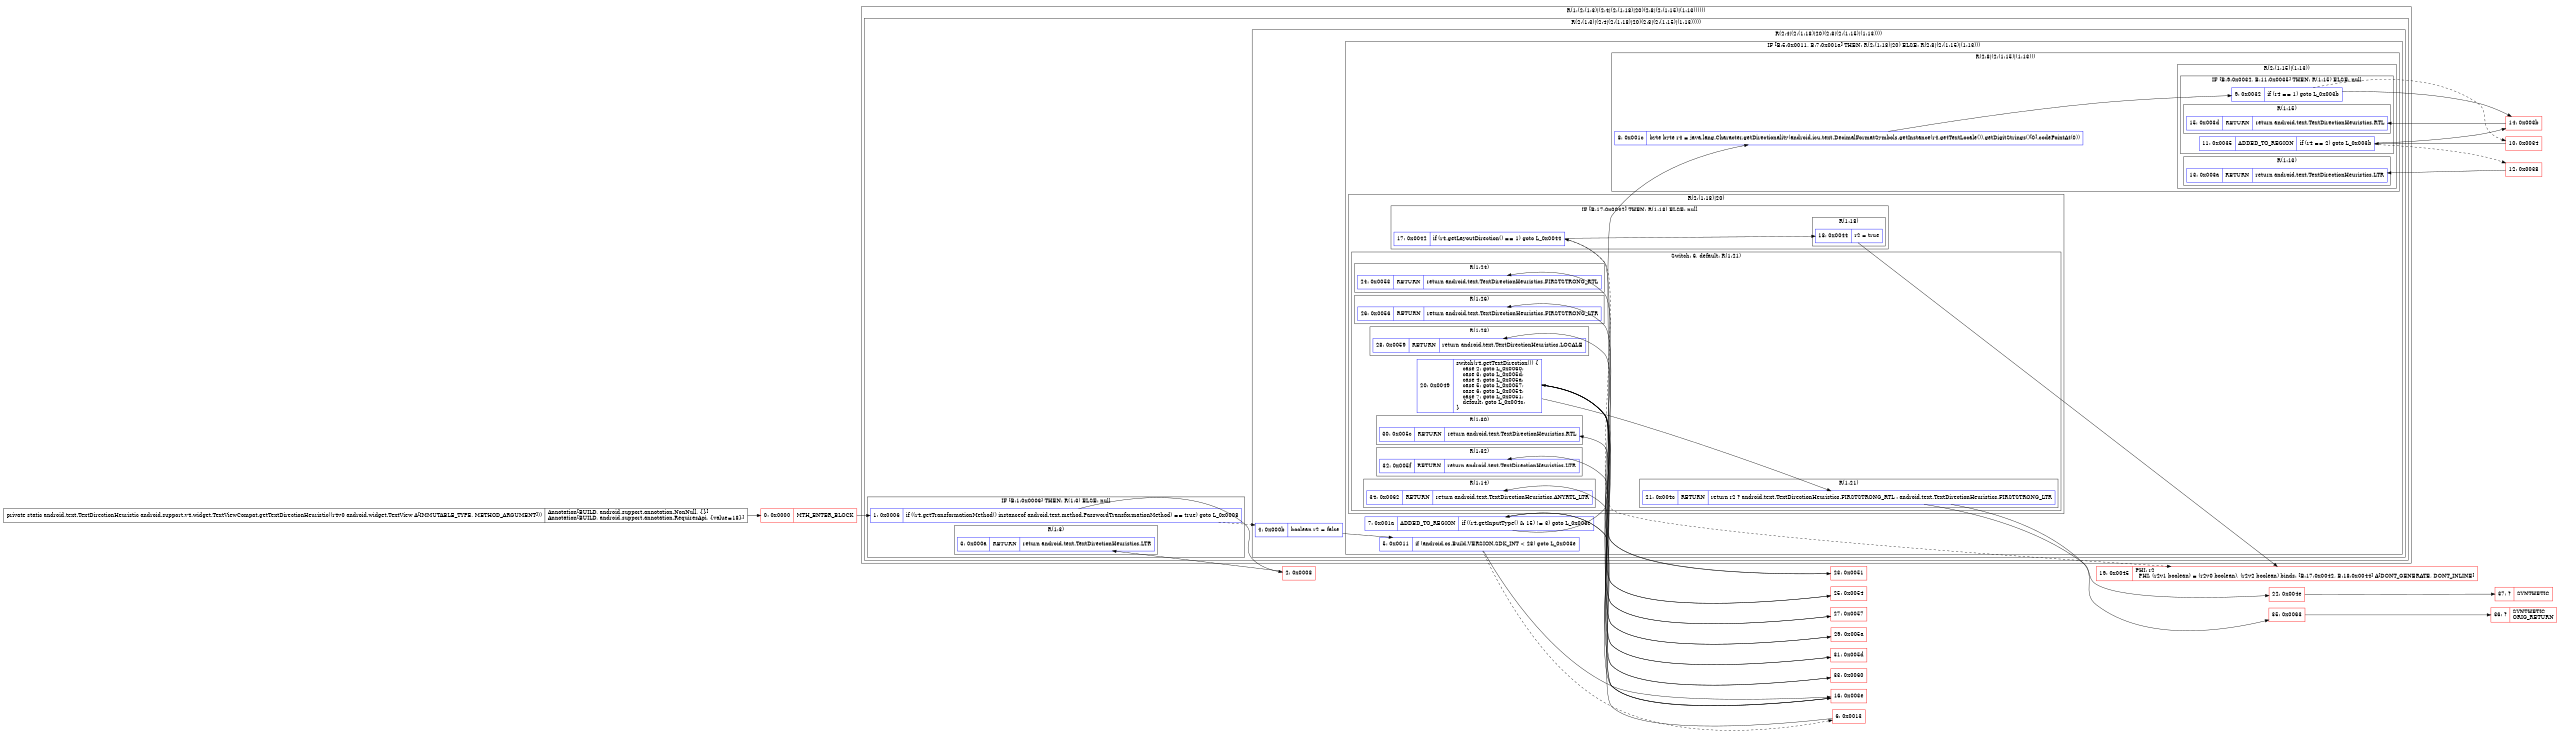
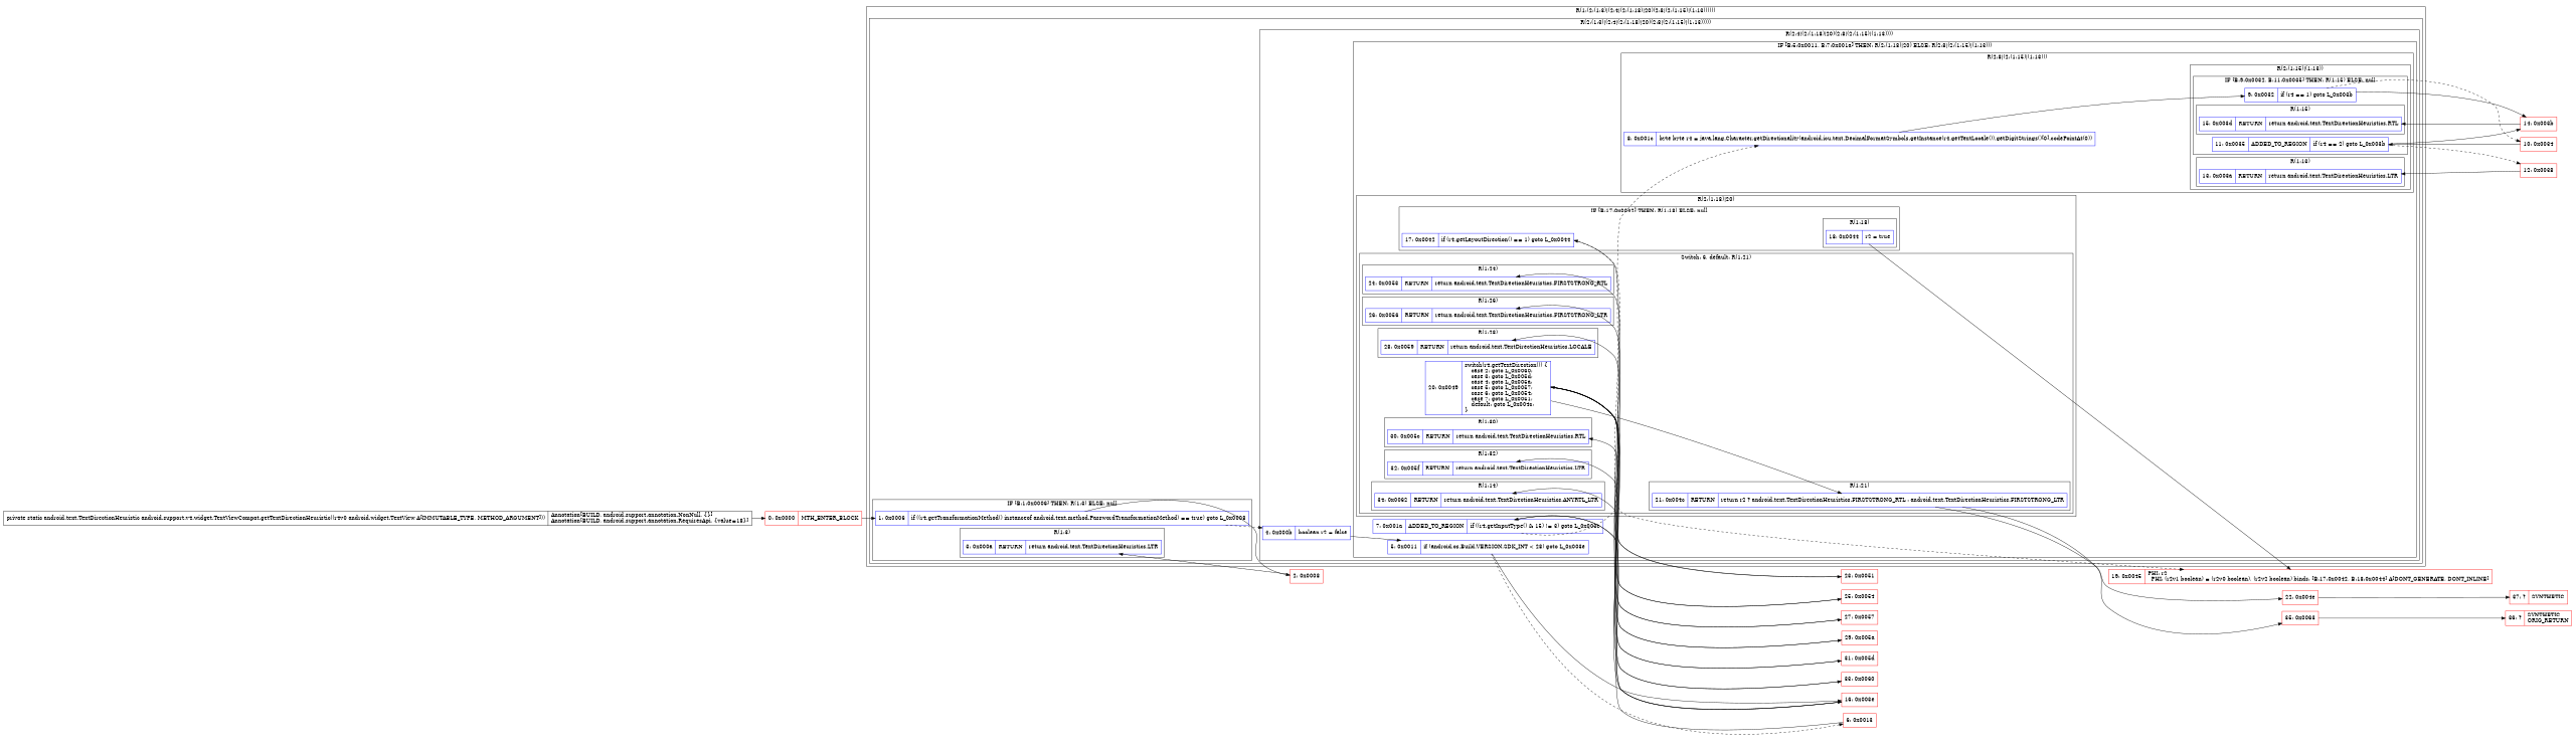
  digraph {
    rankdir=LR
    node [color=blue shape=record]
    n1 [label="{3\:\ 0x000a|RETURN\l|return android.text.TextDirectionHeuristics.LTR\l}"]
    n2 [label="{1\:\ 0x0006|if ((r4.getTransformationMethod() instanceof android.text.method.PasswordTransformationMethod) == true) goto L_0x0008\l}"]
    n3 [label="{18\:\ 0x0044|r2 = true\l}"]
    n4 [label="{17\:\ 0x0042|if (r4.getLayoutDirection() == 1) goto L_0x0044\l}"]
    n5 [label="{34\:\ 0x0062|RETURN\l|return android.text.TextDirectionHeuristics.ANYRTL_LTR\l}"]
    n6 [label="{32\:\ 0x005f|RETURN\l|return android.text.TextDirectionHeuristics.LTR\l}"]
    n7 [label="{30\:\ 0x005c|RETURN\l|return android.text.TextDirectionHeuristics.RTL\l}"]
    n8 [label="{28\:\ 0x0059|RETURN\l|return android.text.TextDirectionHeuristics.LOCALE\l}"]
    n9 [label="{26\:\ 0x0056|RETURN\l|return android.text.TextDirectionHeuristics.FIRSTSTRONG_LTR\l}"]
    n10 [label="{24\:\ 0x0053|RETURN\l|return android.text.TextDirectionHeuristics.FIRSTSTRONG_RTL\l}"]
    n11 [label="{21\:\ 0x004c|RETURN\l|return r2 ? android.text.TextDirectionHeuristics.FIRSTSTRONG_RTL : android.text.TextDirectionHeuristics.FIRSTSTRONG_LTR\l}"]
    n12 [label="{20\:\ 0x0049|switch(r4.getTextDirection()) \{\l    case 2: goto L_0x0060;\l    case 3: goto L_0x005d;\l    case 4: goto L_0x005a;\l    case 5: goto L_0x0057;\l    case 6: goto L_0x0054;\l    case 7: goto L_0x0051;\l    default: goto L_0x004c;\l\}\l}"]
    n13 [label="{15\:\ 0x003d|RETURN\l|return android.text.TextDirectionHeuristics.RTL\l}"]
    n14 [label="{9\:\ 0x0032|if (r4 == 1) goto L_0x003b\l}"]
    n15 [label="{11\:\ 0x0035|ADDED_TO_REGION\l|if (r4 == 2) goto L_0x003b\l}"]
    n16 [label="{13\:\ 0x003a|RETURN\l|return android.text.TextDirectionHeuristics.LTR\l}"]
    n17 [label="{8\:\ 0x001c|byte byte r4 = java.lang.Character.getDirectionality(android.icu.text.DecimalFormatSymbols.getInstance(r4.getTextLocale()).getDigitStrings()[0].codePointAt(0))\l}"]
    n18 [label="{5\:\ 0x0011|if (android.os.Build.VERSION.SDK_INT \< 28) goto L_0x003e\l}"]
    n19 [label="{7\:\ 0x001a|ADDED_TO_REGION\l|if ((r4.getInputType() & 15) != 3) goto L_0x003e\l}"]
    n20 [label="{4\:\ 0x000b|boolean r2 = false\l}"]
    n21 [color=red label="{2\:\ 0x0008}"]
    n22 [color=red label="{19\:\ 0x0045|PHI: r2 \l  PHI: (r2v1 boolean) = (r2v0 boolean), (r2v2 boolean) binds: [B:17:0x0042, B:18:0x0044] A[DONT_GENERATE, DONT_INLINE]\l}"]
    n23 [color=red label="{22\:\ 0x004e}"]
    n24 [color=red label="{35\:\ 0x0063}"]
    n25 [color=red label="{23\:\ 0x0051}"]
    n26 [color=red label="{25\:\ 0x0054}"]
    n27 [color=red label="{27\:\ 0x0057}"]
    n28 [color=red label="{29\:\ 0x005a}"]
    n29 [color=red label="{31\:\ 0x005d}"]
    n30 [color=red label="{33\:\ 0x0060}"]
    n31 [color=red label="{10\:\ 0x0034}"]
    n32 [color=red label="{14\:\ 0x003b}"]
    n33 [color=red label="{12\:\ 0x0038}"]
    n34 [color=red label="{6\:\ 0x0013}"]
    n35 [color=red label="{16\:\ 0x003e}"]
    n36 [color=red label="{37\:\ ?|SYNTHETIC\l}"]
    n37 [color=red label="{36\:\ ?|SYNTHETIC\lORIG_RETURN\l}"]
    n38 [color=red label="{0\:\ 0x0000|MTH_ENTER_BLOCK\l}"]
    n39 [label="{private static android.text.TextDirectionHeuristic android.support.v4.widget.TextViewCompat.getTextDirectionHeuristic((r4v0 android.widget.TextView A[IMMUTABLE_TYPE, METHOD_ARGUMENT]))  | Annotation[BUILD, android.support.annotation.NonNull, \{\}]\lAnnotation[BUILD, android.support.annotation.RequiresApi, \{value=18\}]\l}" color=""]
    subgraph cluster_1 {
      label="R(1:(2:(1:3)|(2:4|(2:(1:18)|20)(2:8|(2:(1:15)|(1:13))))))"
      subgraph cluster_2 {
        label="R(2:(1:3)|(2:4|(2:(1:18)|20)(2:8|(2:(1:15)|(1:13)))))"
        subgraph cluster_3 {
          label="IF [B:1:0x0006] THEN: R(1:3) ELSE: null"
          n2
          subgraph cluster_4 {
            label="R(1:3)"
            n1
          }
        }
        subgraph cluster_5 {
          label="R(2:4|(2:(1:18)|20)(2:8|(2:(1:15)|(1:13))))"
          n20
          subgraph cluster_6 {
            label="IF [B:5:0x0011, B:7:0x001a] THEN: R(2:(1:18)|20) ELSE: R(2:8|(2:(1:15)|(1:13)))"
            n18
            n19
            subgraph cluster_7 {
              label="R(2:(1:18)|20)"
              subgraph cluster_8 {
                label="IF [B:17:0x0042] THEN: R(1:18) ELSE: null"
                n4
                subgraph cluster_9 {
                  label="R(1:18)"
                  n3
                }
              }
              subgraph cluster_10 {
                label="Switch: 6, default: R(1:21)"
                n12
                subgraph cluster_11 {
                  label="R(1:14)"
                  n5
                }
                subgraph cluster_12 {
                  label="R(1:32)"
                  n6
                }
                subgraph cluster_13 {
                  label="R(1:30)"
                  n7
                }
                subgraph cluster_14 {
                  label="R(1:28)"
                  n8
                }
                subgraph cluster_15 {
                  label="R(1:26)"
                  n9
                }
                subgraph cluster_16 {
                  label="R(1:24)"
                  n10
                }
                subgraph cluster_17 {
                  label="R(1:21)"
                  n11
                }
              }
            }
            subgraph cluster_18 {
              label="R(2:8|(2:(1:15)|(1:13)))"
              n17
              subgraph cluster_19 {
                label="R(2:(1:15)|(1:13))"
                subgraph cluster_20 {
                  label="IF [B:9:0x0032, B:11:0x0035] THEN: R(1:15) ELSE: null"
                  n14
                  n15
                  subgraph cluster_21 {
                    label="R(1:15)"
                    n13
                  }
                }
                subgraph cluster_22 {
                  label="R(1:13)"
                  n16
                }
              }
            }
          }
        }
      }
    }
    n2 -> n20 [style=dashed]
    n2 -> n21
    n3 -> n22
-   n4 -> n3
    n4 -> n22 [style=dashed]
    n11 -> n23
    n11 -> n24
    n12 -> n11
    n12 -> n25
    n12 -> n26
    n12 -> n27
    n12 -> n28
    n12 -> n29
    n12 -> n30
    n14 -> n31 [style=dashed]
    n14 -> n32
    n15 -> n32
    n15 -> n33 [style=dashed]
    n17 -> n14
    n18 -> n34 [style=dashed]
    n18 -> n35
-   n19 -> n17 [style=solid]
+   n19 -> n17 [style=dashed]
    n19 -> n35
    n20 -> n18
    n21 -> n1
    n23 -> n36
    n24 -> n37
    n25 -> n10
    n26 -> n9
    n27 -> n8
    n28 -> n7
    n29 -> n6
    n30 -> n5
    n31 -> n15
    n32 -> n13
    n33 -> n16
    n34 -> n19
    n35 -> n4
    n35 -> n12
    n38 -> n2
    n39 -> n38
  }
